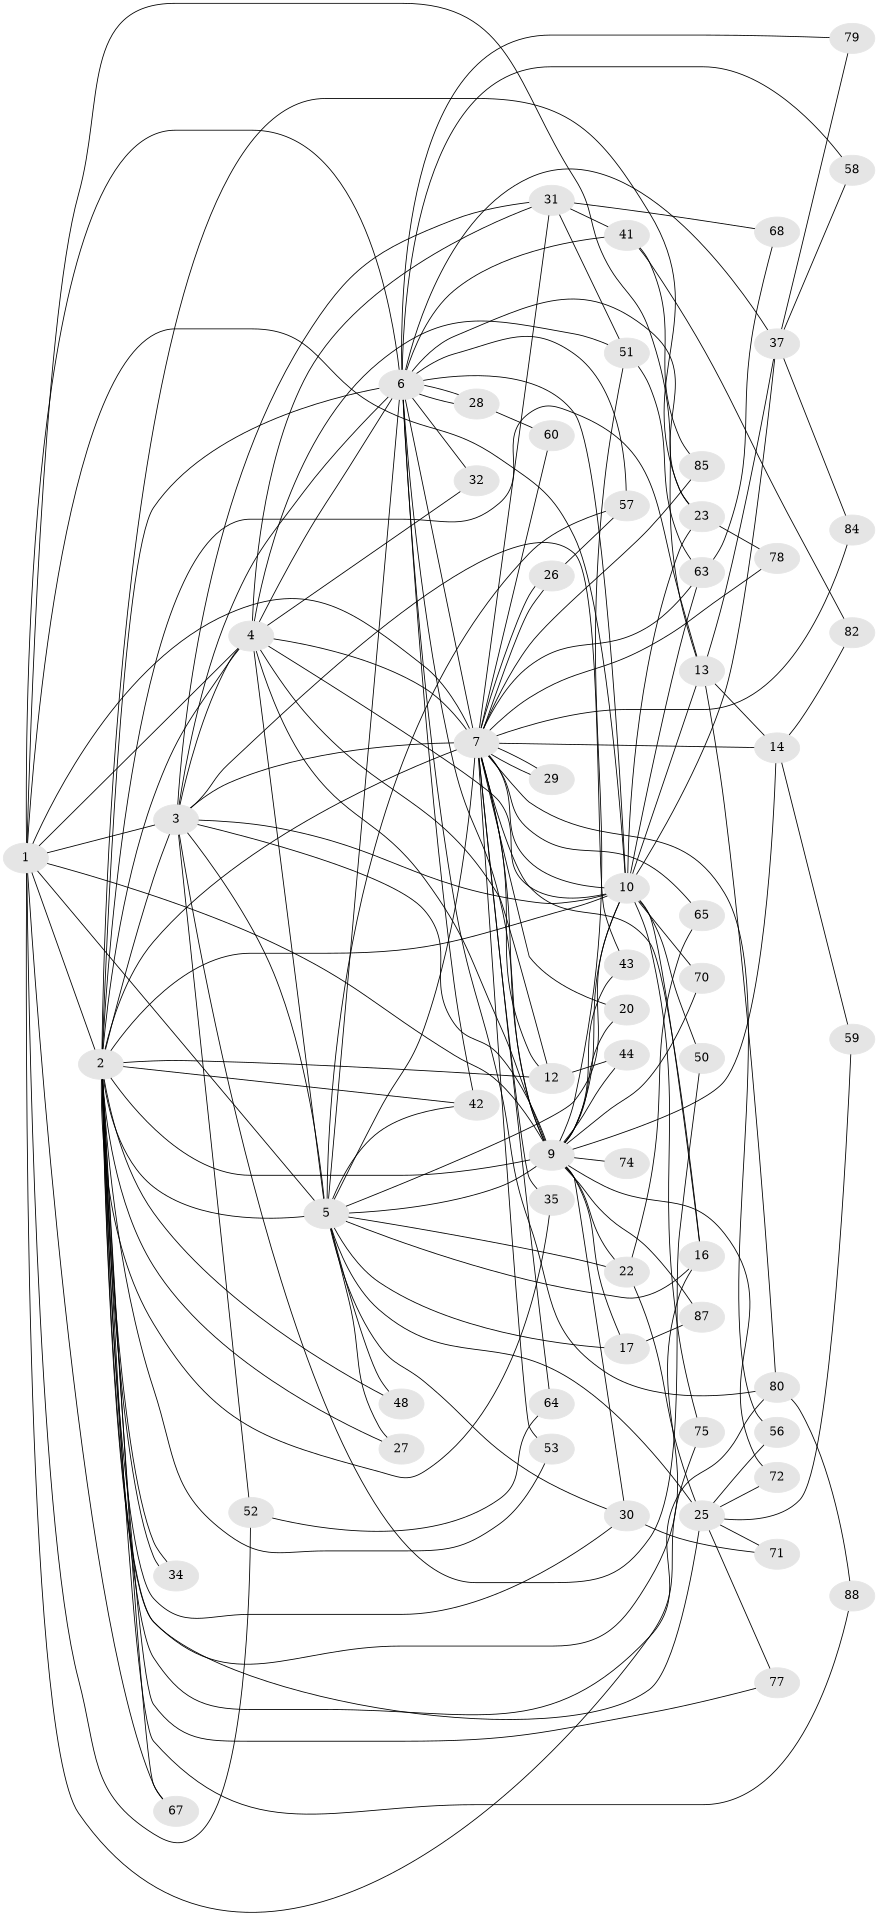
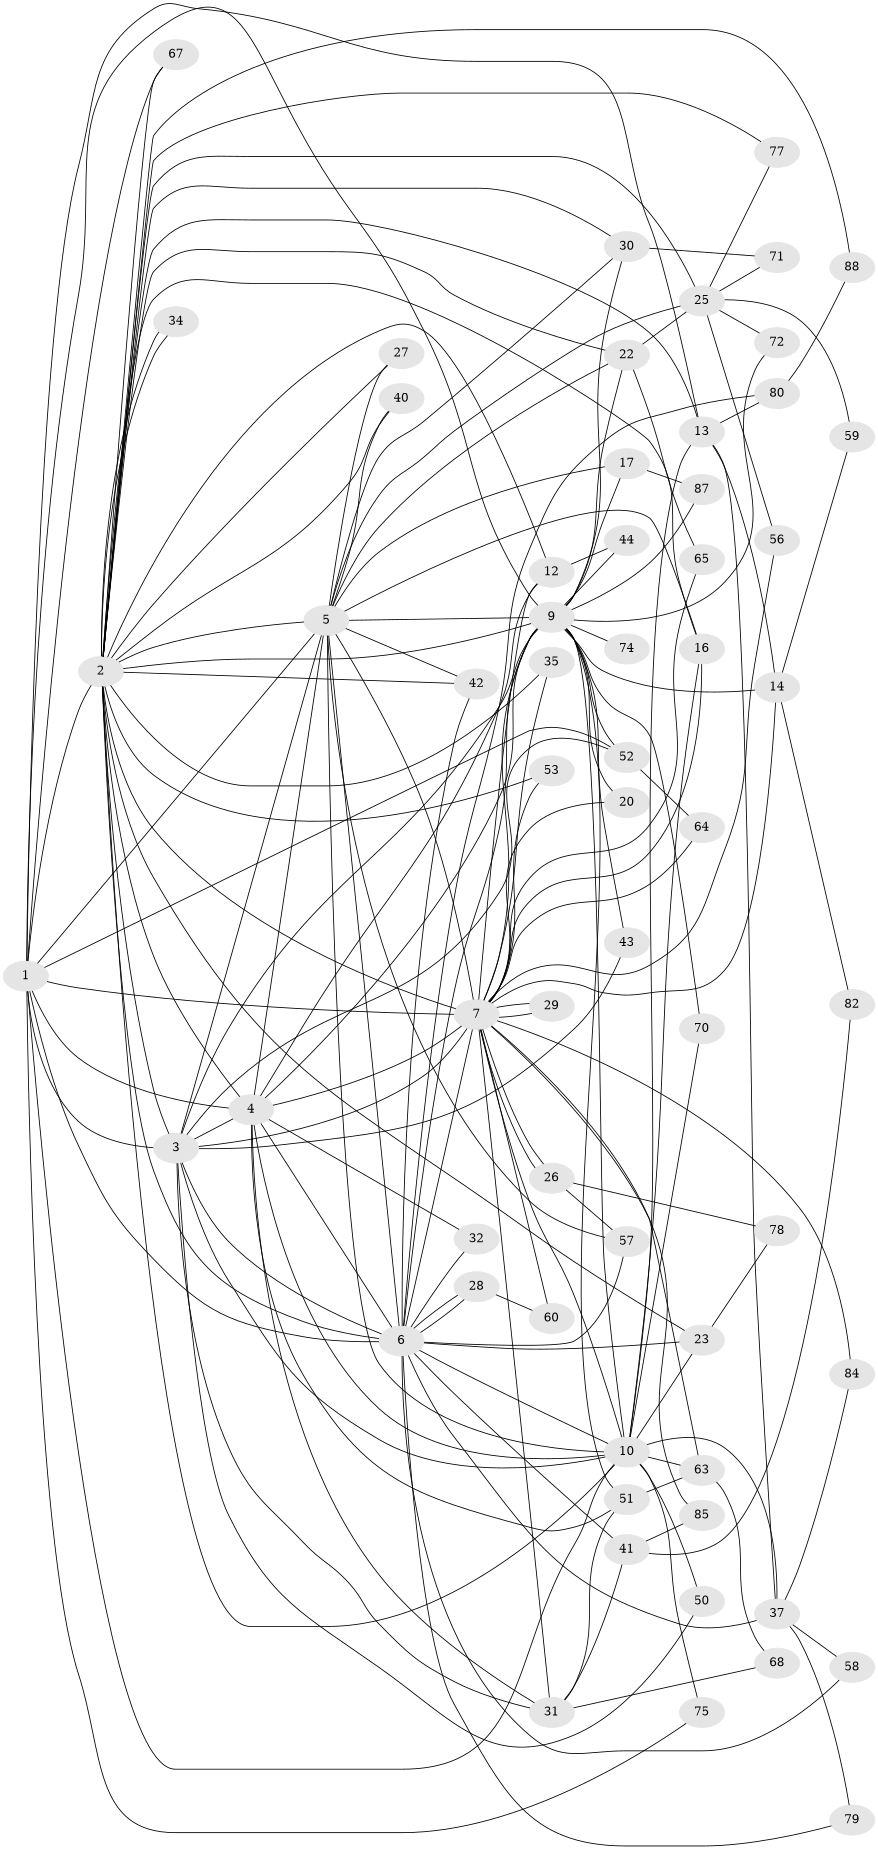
  graph {
    rankdir=LR
    node [color=gray90 style=filled]
    1 [super="+39"]
    2 [super="+8"]
    3 [super="+69"]
    4 [super="+11"]
    5 [super="+24"]
    6 [super="+38"]
    7 [super="+19"]
    9 [super="+18"]
    10 [super="+54"]
    13 [super="+15"]
    52 [super="+66"]
    67
    75
    12 [super="+61"]
    16 [super="+49"]
    22 [super="+81"]
    23
    25 [super="+46"]
    27
    30 [super="+55"]
    34
    35
    42 [super="+47"]
-   48
+   48 [label=40]
    53 [super="+89"]
    77
    88
    31 [super="+33"]
    43
    50
    32
    51 [super="+83"]
    17 [super="+40"]
    57
    28
    37 [super="+76"]
    41
    58
    79
    80
    14 [super="+21"]
    20
    26 [super="+62"]
    29
    56
    60
    63 [super="+86"]
    64
    65 [super="+73"]
    78
    84
    85
    44
    70
    72
    74
    87
    59
    71
    68
    82
    1 -- 2 [weight=2]
    1 -- 3
    1 -- 4
    1 -- 5
    1 -- 6
    1 -- 7
    1 -- 9
    1 -- 10
    1 -- 13
    1 -- 52
    1 -- 67
    1 -- 75
    2 -- 3 [weight=3]
    2 -- 4 [weight=2]
    2 -- 5 [weight=2]
    2 -- 6 [weight=2]
    2 -- 7 [weight=3]
    2 -- 9 [weight=2]
    2 -- 10 [weight=2]
    2 -- 13 [weight=2]
    2 -- 67
    2 -- 12
    2 -- 16
-   2 -- 80
+   2 -- 22
    2 -- 23
    2 -- 25
    2 -- 27
    2 -- 30
    2 -- 34
    2 -- 34
    2 -- 35
    2 -- 42
    2 -- 48
    2 -- 53
    2 -- 77
    2 -- 88
    3 -- 4
    3 -- 5
    3 -- 6
    3 -- 7
    3 -- 9
    3 -- 10
    3 -- 52
    3 -- 31
    3 -- 43
    3 -- 50
    4 -- 5
    4 -- 6
    4 -- 7 [weight=2]
    4 -- 9
    4 -- 10
    4 -- 12
    4 -- 31
    4 -- 32
    4 -- 51
    5 -- 6
    5 -- 7 [weight=2]
    5 -- 9
    5 -- 10
    5 -- 16
    5 -- 22
    5 -- 25
    5 -- 27
    5 -- 30
    5 -- 42
    5 -- 48
    5 -- 17 [weight=2]
    5 -- 57
    6 -- 7
    6 -- 9
    6 -- 10
    6 -- 23
    6 -- 42
    6 -- 32
    6 -- 57
    6 -- 28
    6 -- 28
    6 -- 37
    6 -- 41
    6 -- 58
    6 -- 79
    6 -- 80
    7 -- 9 [weight=2]
    7 -- 10
    7 -- 12
    7 -- 16
    7 -- 35
    7 -- 53 [weight=2]
    7 -- 31
    7 -- 14
    7 -- 20
    7 -- 26
    7 -- 26
    7 -- 29
    7 -- 29
    7 -- 56
    7 -- 60
    7 -- 63
    7 -- 64
    7 -- 65
-   7 -- 78
+   26 -- 78
    7 -- 84
    7 -- 85
    9 -- 10
+   9 -- 52
    9 -- 22
    9 -- 30
    9 -- 43
    9 -- 51
    9 -- 17
    9 -- 14
    9 -- 20
    9 -- 44
    9 -- 70
    9 -- 72
    9 -- 74
    9 -- 87
    10 -- 13
    10 -- 75
    10 -- 16
    10 -- 23
    10 -- 50
    10 -- 37
    10 -- 63
    10 -- 70
    13 -- 37
    13 -- 80
    13 -- 14
    52 -- 64
    12 -- 44
    22 -- 25
    22 -- 65
    23 -- 78
    25 -- 77
    25 -- 56
    25 -- 72
    25 -- 59
    25 -- 71
    30 -- 71
    31 -- 51
    31 -- 41
    31 -- 68
    51 -- 63
    17 -- 87
    28 -- 60
    37 -- 58
    37 -- 79
    37 -- 84
    41 -- 85
    41 -- 82
    80 -- 88
    14 -- 59
    14 -- 82
    26 -- 57
    63 -- 68
  }
